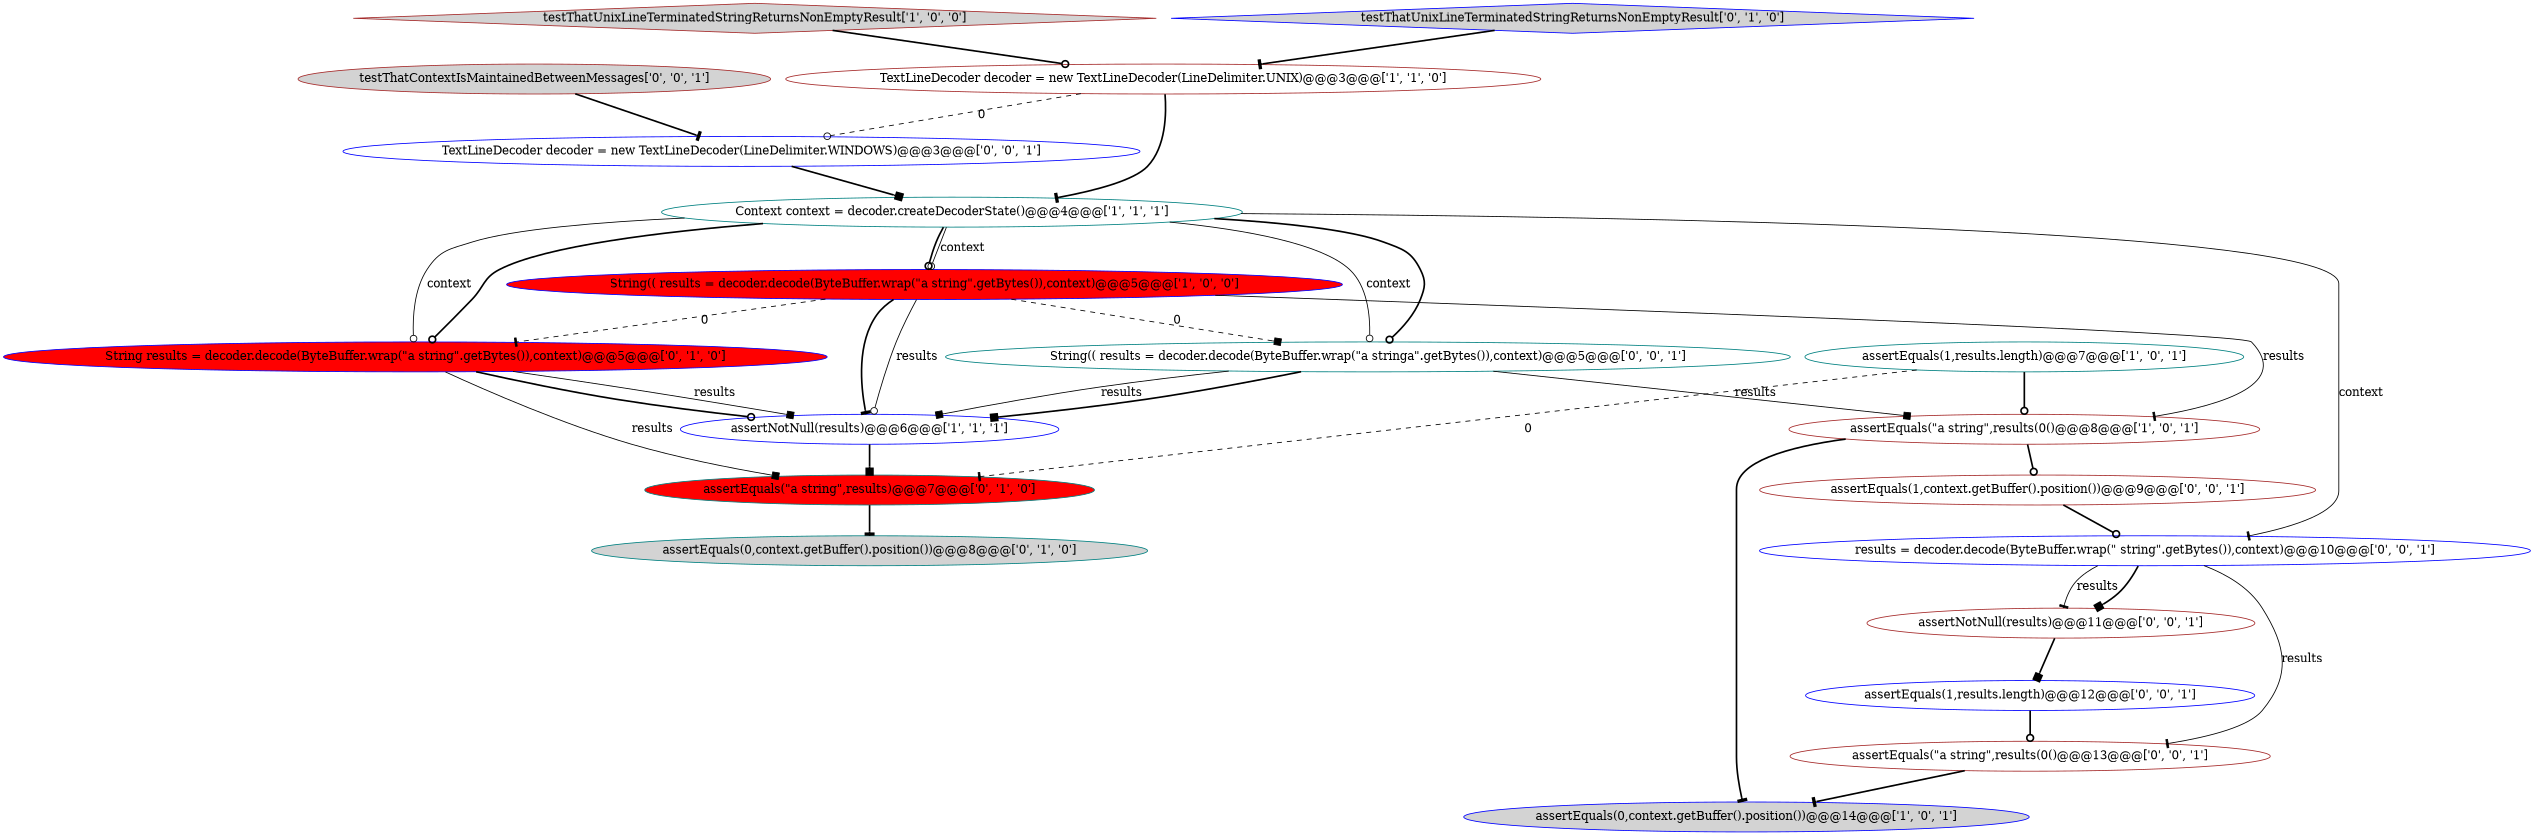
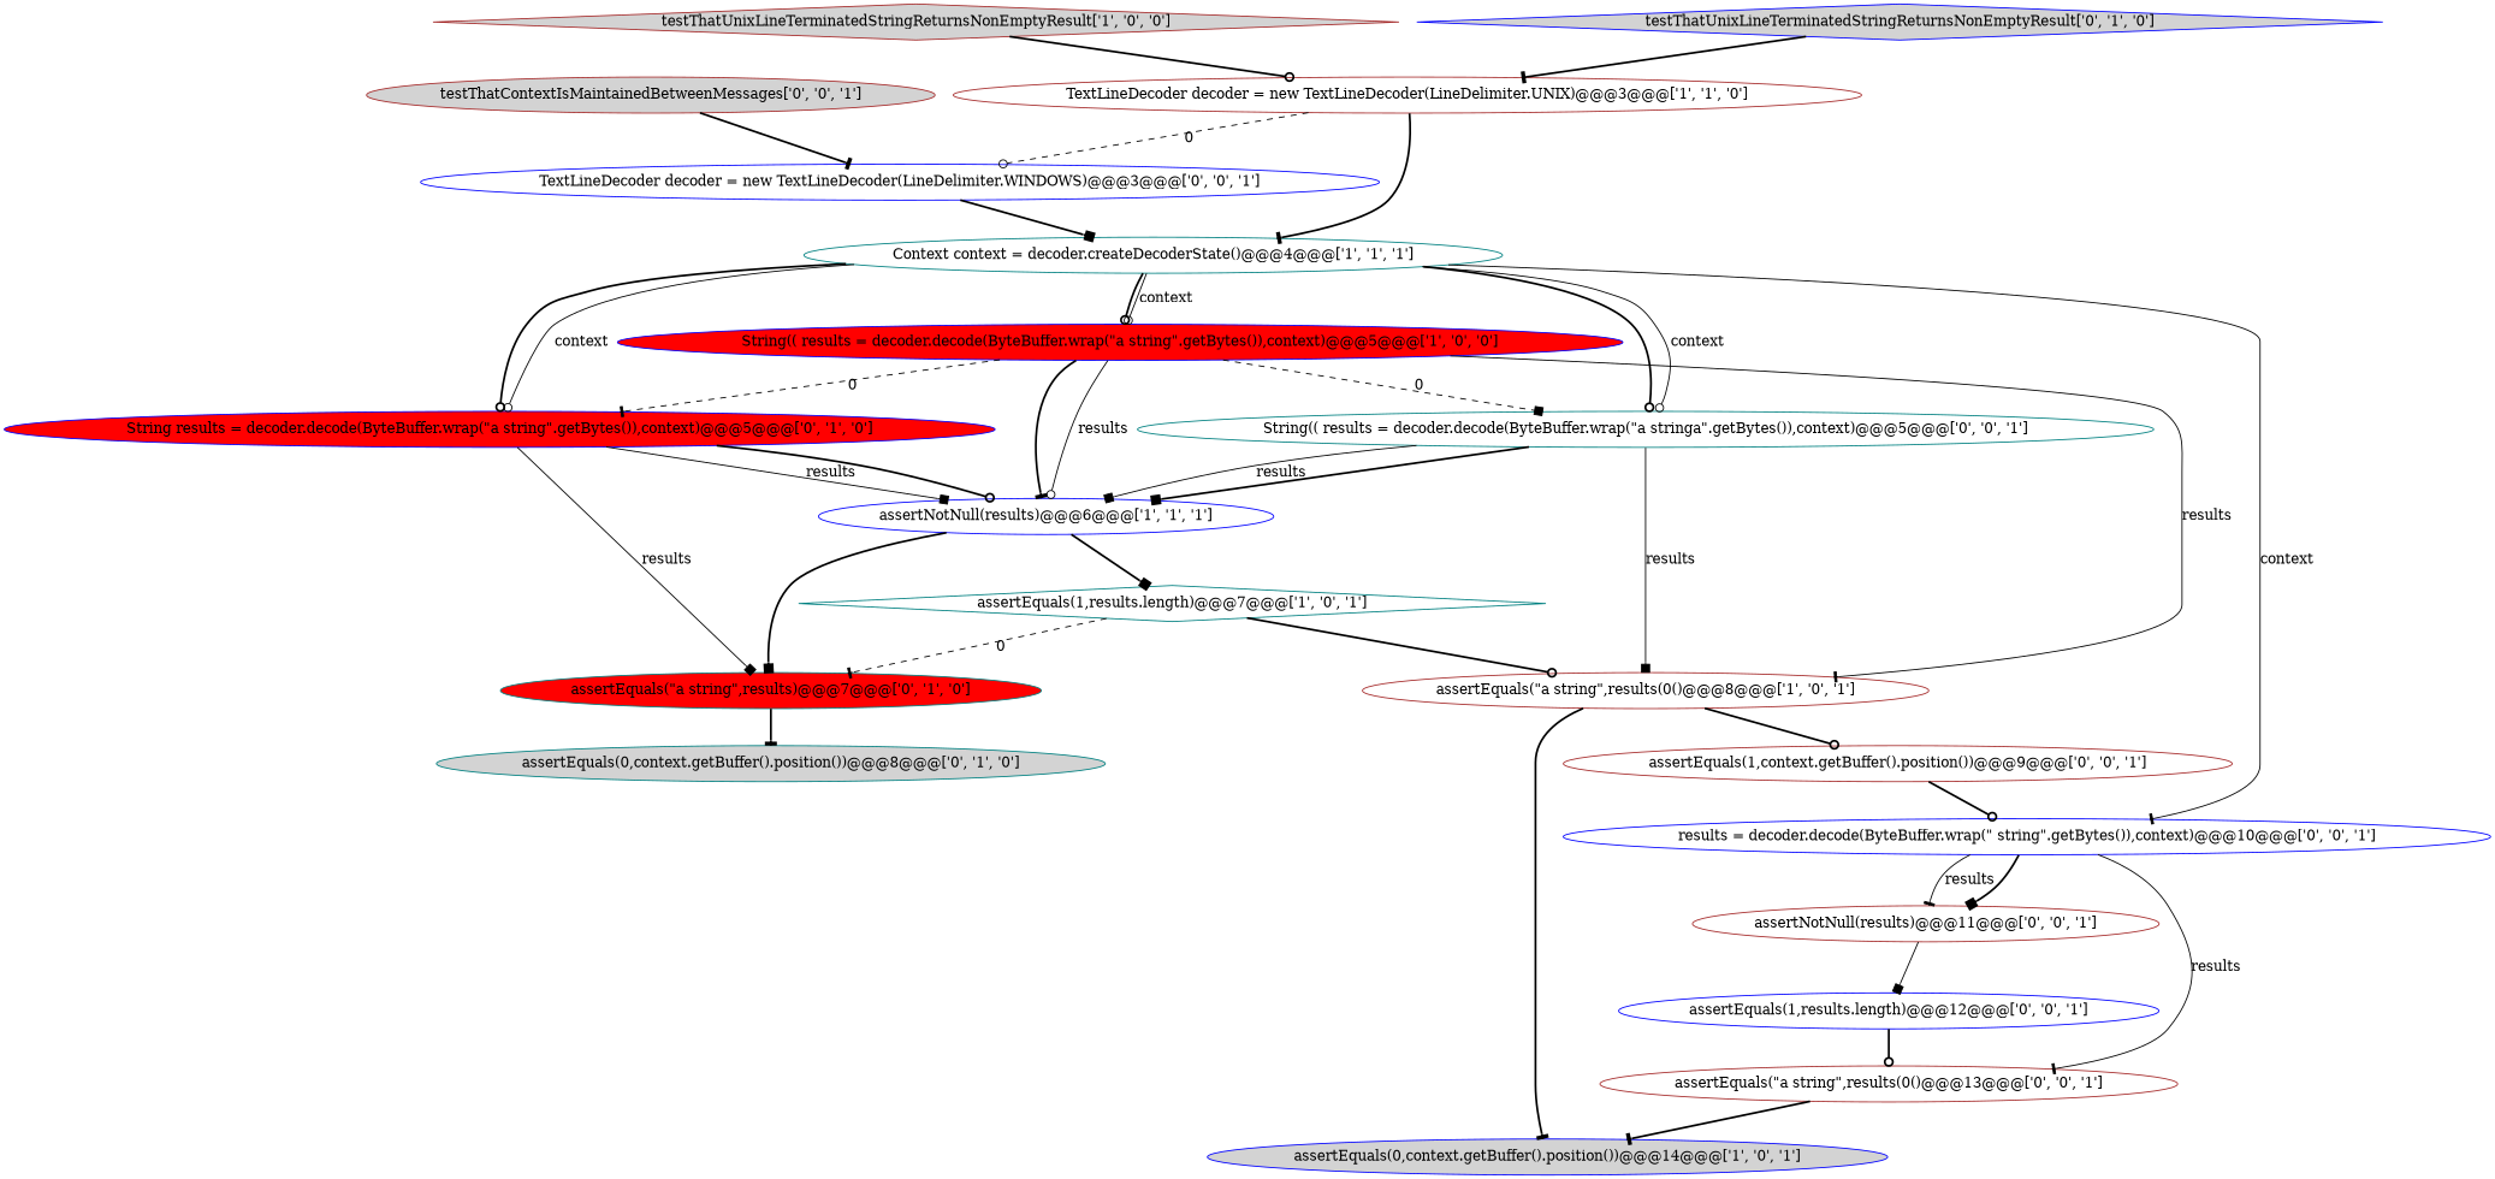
  digraph {
    node [color=blue fillcolor=white shape=ellipse style=filled]
    edge [arrowhead=odot style=bold]
    n1 [fillcolor=lightgray label="assertEquals(0,context.getBuffer().position())@@@14@@@['1', '0', '1']"]
-   n2 [color=teal label="assertEquals(1,results.length)@@@7@@@['1', '0', '1']"]
+   n2 [color=teal label="assertEquals(1,results.length)@@@7@@@['1', '0', '1']" shape=diamond]
    n3 [color=teal fillcolor=red label="assertEquals(\"a string\",results)@@@7@@@['0', '1', '0']"]
    n4 [color=brown label="assertEquals(\"a string\",results(0()@@@8@@@['1', '0', '1']"]
    n5 [color=teal fillcolor=lightgray label="assertEquals(0,context.getBuffer().position())@@@8@@@['0', '1', '0']"]
    n6 [color=brown label="assertEquals(1,context.getBuffer().position())@@@9@@@['0', '0', '1']"]
    n7 [fillcolor=red label="String results = decoder.decode(ByteBuffer.wrap(\"a string\".getBytes()),context)@@@5@@@['0', '1', '0']"]
    n8 [label="assertNotNull(results)@@@6@@@['1', '1', '1']"]
    n9 [color=brown label="assertNotNull(results)@@@11@@@['0', '0', '1']"]
    n10 [label="assertEquals(1,results.length)@@@12@@@['0', '0', '1']"]
    n11 [color=brown label="assertEquals(\"a string\",results(0()@@@13@@@['0', '0', '1']"]
    n12 [color=brown fillcolor=lightgray label="testThatUnixLineTerminatedStringReturnsNonEmptyResult['1', '0', '0']" shape=diamond]
    n13 [color=brown label="TextLineDecoder decoder = new TextLineDecoder(LineDelimiter.UNIX)@@@3@@@['1', '1', '0']"]
    n14 [label="TextLineDecoder decoder = new TextLineDecoder(LineDelimiter.WINDOWS)@@@3@@@['0', '0', '1']"]
    n15 [color=teal label="Context context = decoder.createDecoderState()@@@4@@@['1', '1', '1']"]
    n16 [color=teal label="String(( results = decoder.decode(ByteBuffer.wrap(\"a stringa\".getBytes()),context)@@@5@@@['0', '0', '1']"]
    n17 [color=brown fillcolor=lightgray label="testThatContextIsMaintainedBetweenMessages['0', '0', '1']"]
    n18 [label="results = decoder.decode(ByteBuffer.wrap(\" string\".getBytes()),context)@@@10@@@['0', '0', '1']"]
    n19 [fillcolor=red label="String(( results = decoder.decode(ByteBuffer.wrap(\"a string\".getBytes()),context)@@@5@@@['1', '0', '0']"]
    n20 [fillcolor=lightgray label="testThatUnixLineTerminatedStringReturnsNonEmptyResult['0', '1', '0']" shape=diamond]
    n2 -> n3 [arrowhead=tee label=0 style=dashed]
    n2 -> n4
    n3 -> n5 [arrowhead=tee]
    n4 -> n1 [arrowhead=tee]
    n4 -> n6
    n6 -> n18
    n7 -> n3 [arrowhead=box label=results style=solid]
    n7 -> n8 [arrowhead=box label=results style=solid]
    n7 -> n8
+   n8 -> n2 [arrowhead=box]
    n8 -> n3 [arrowhead=box]
-   n9 -> n10 [arrowhead=box]
+   n9 -> n10 [arrowhead=box style=solid]
    n10 -> n11
    n11 -> n1 [arrowhead=tee]
    n12 -> n13
    n13 -> n14 [label=0 style=dashed]
    n13 -> n15 [arrowhead=tee]
    n14 -> n15 [arrowhead=box]
    n15 -> n7 [label=context style=solid]
    n15 -> n7
    n15 -> n16
    n15 -> n16 [label=context style=solid]
    n15 -> n18 [arrowhead=tee label=context style=solid]
    n15 -> n19
    n15 -> n19 [label=context style=solid]
    n16 -> n4 [arrowhead=box label=results style=solid]
    n16 -> n8 [arrowhead=box]
    n16 -> n8 [arrowhead=box label=results style=solid]
    n17 -> n14 [arrowhead=tee]
    n18 -> n9 [arrowhead=tee label=results style=solid]
    n18 -> n9 [arrowhead=box]
    n18 -> n11 [arrowhead=tee label=results style=solid]
    n19 -> n4 [arrowhead=tee label=results style=solid]
    n19 -> n7 [arrowhead=tee label=0 style=dashed]
    n19 -> n8 [arrowhead=tee]
    n19 -> n8 [label=results style=solid]
    n19 -> n16 [arrowhead=box label=0 style=dashed]
    n20 -> n13 [arrowhead=tee]
  }
